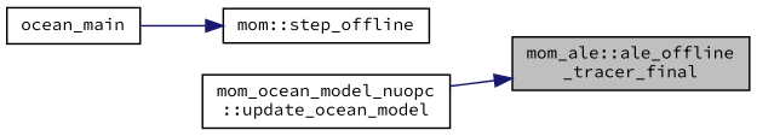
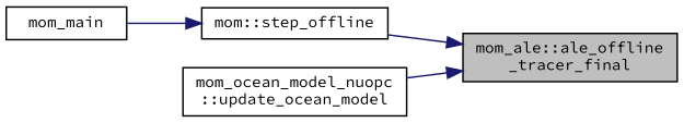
  digraph {
    fontname="Source Code Pro"
    rankdir=RL
    node [color=black fillcolor=white fontname="Source Code Pro" fontsize=10 shape=record style=filled]
    edge [color=midnightblue dir=back fontname="Source Code Pro" fontsize=10 labelfontname=Helvetica labelfontsize=10 style=solid]
    n1 [fillcolor=grey75 fontcolor=black height=0.2 label="mom_ale::ale_offline\l_tracer_final" width=0.4]
    n2 [height=0.2 label="mom::step_offline" width=0.4]
    n3 [height=0.2 label="mom_ocean_model_nuopc\l::update_ocean_model" width=0.4]
-   n4 [height=0.2 label=ocean_main width=0.4]
+   n4 [height=0.2 label=mom_main width=0.4]
+   n1 -> n2
    n1 -> n3
    n2 -> n4
  }
